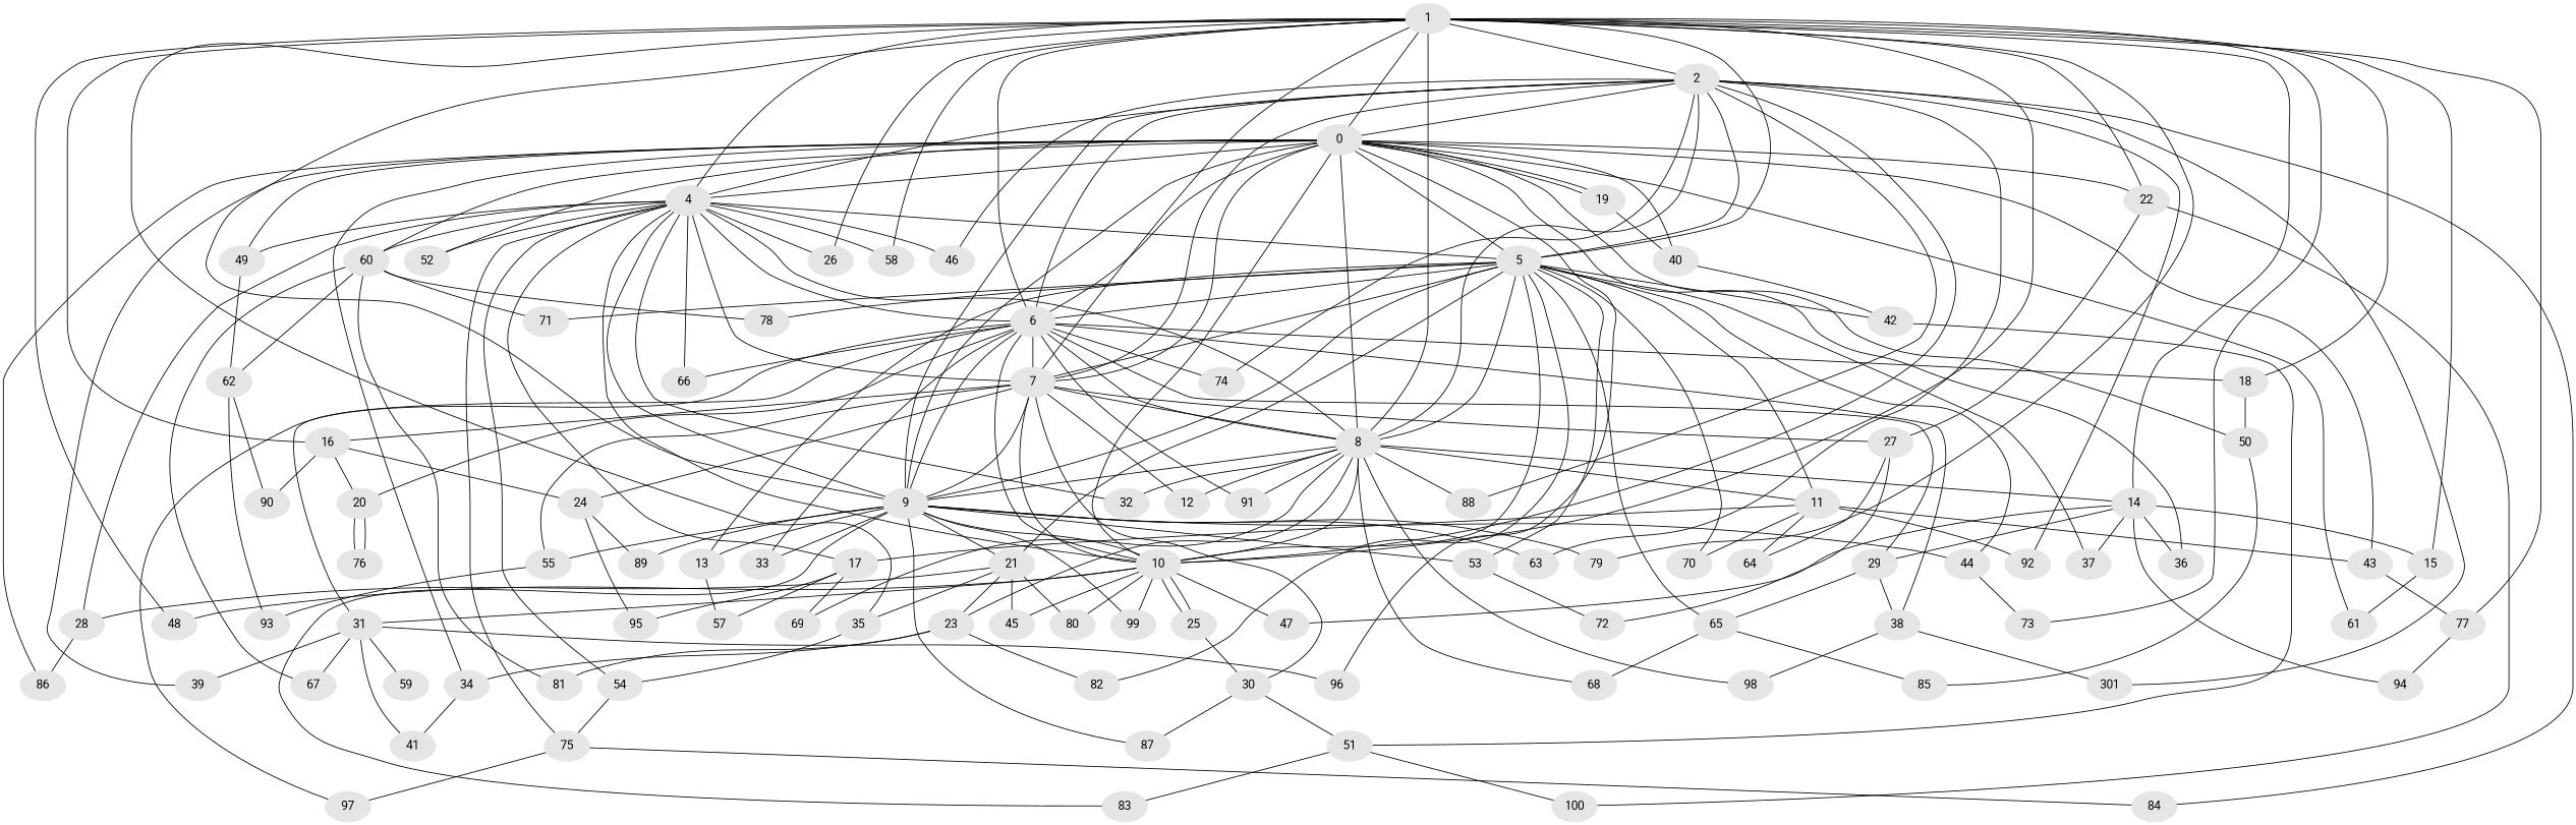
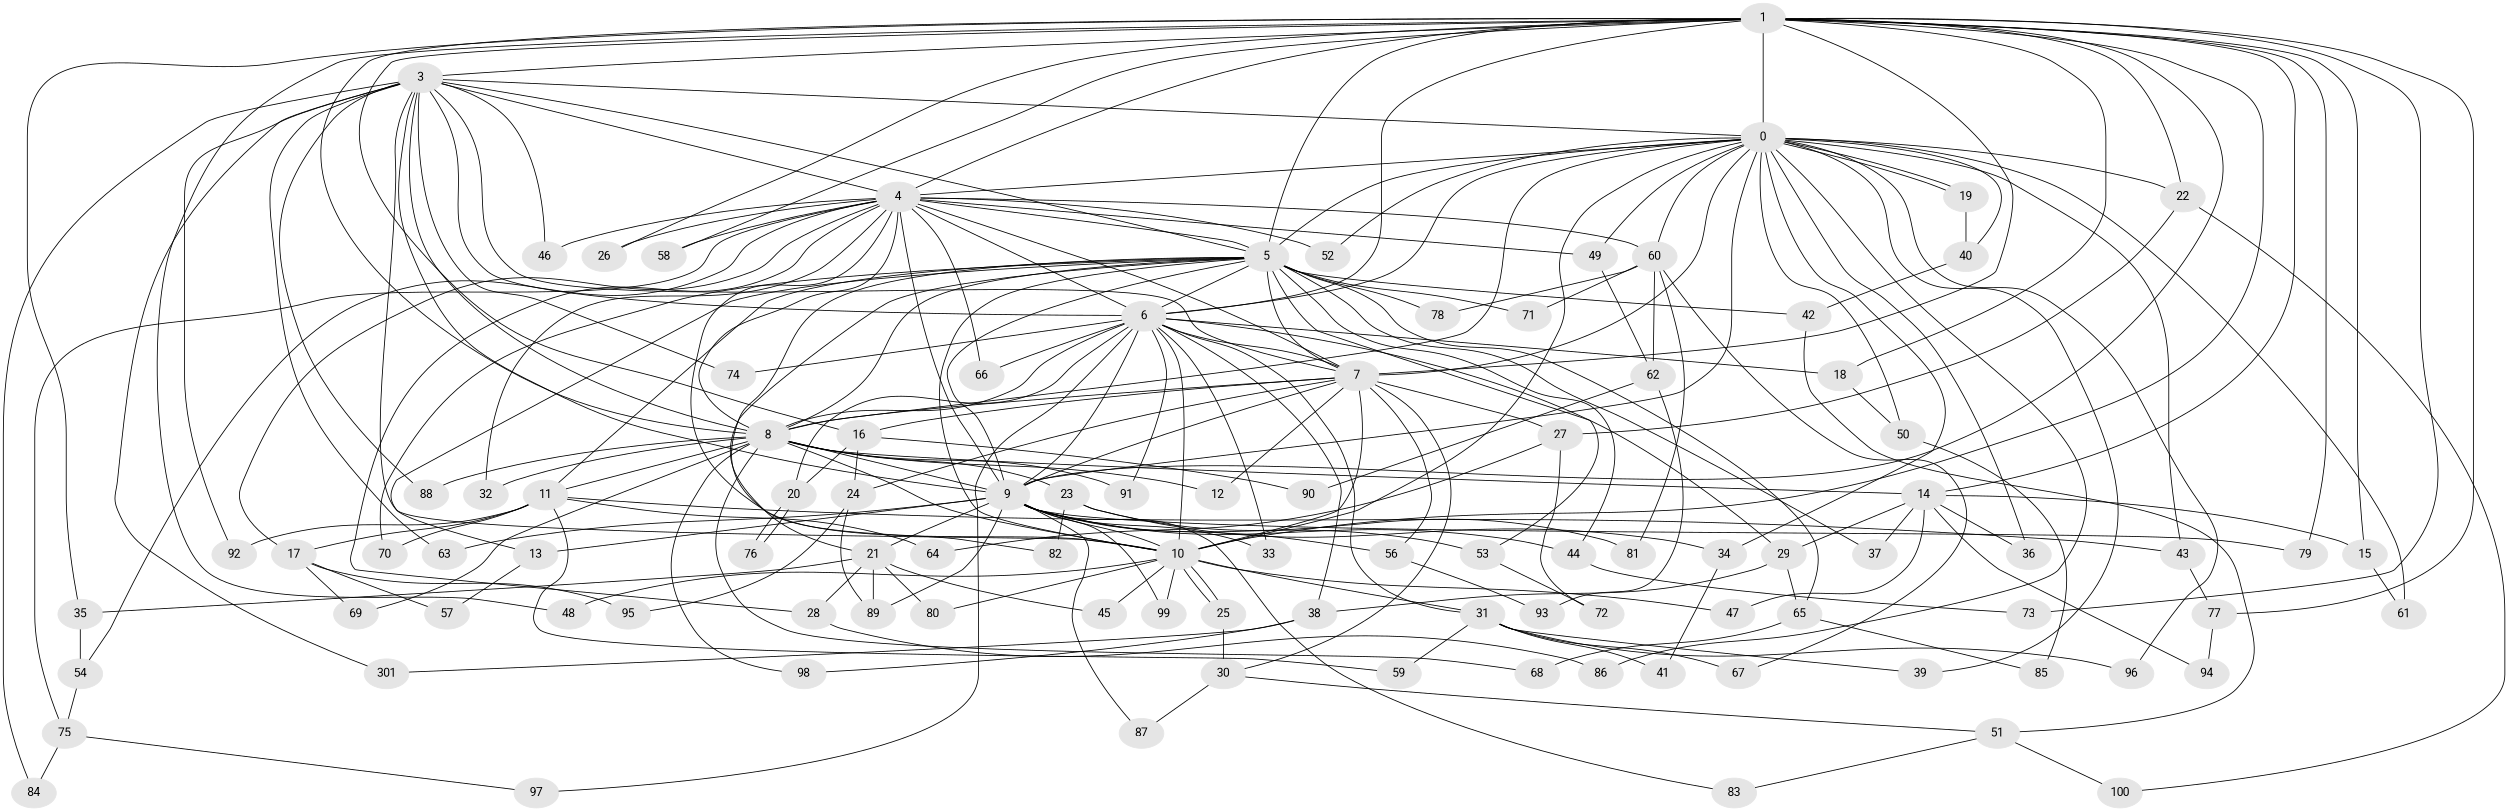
  graph {
    fontname=Roboto
    node [color=gray90 fontname=Roboto style=filled]
    edge [fontname=Roboto]
    1
-   2
+   2 [label=3]
    n3 [label=0]
    4
    5
    6
    7
    8
    9
    10
    14
    15
    16
    18
    22
    26
    35
    48
    58
    73
    77
    79
    46
    63
    74
    84
    88
    92
    n29 [label=301]
    19
    34
    36
    39
    40
    43
    49
    50
    52
    60
    61
    86
    96
    17
    28
    32
    54
    66
    75
    11
    13
    21
    37
    42
    44
    53
    65
    70
    71
    78
    82
    20
    29
    31
    33
    38
    91
    97
    12
    24
    27
    30
-   56 [label=55]
+   56
    23
    68
    69
    98
    83
    87
    89
    99
    25
    45
    47
    80
    94
    90
    100
    41
    62
    85
    81
    67
    57
    95
    59
    64
    51
    72
    76
    93
    1 -- 2
    1 -- n3
    1 -- 4
    1 -- 5
    1 -- 6
    1 -- 7
    1 -- 8
    1 -- 9
    1 -- 10
    1 -- 14
    1 -- 15
    1 -- 16
    1 -- 18
    1 -- 22
    1 -- 26
    1 -- 35
    1 -- 48
    1 -- 58
    1 -- 73
    1 -- 77
    1 -- 79
    2 -- n3
    2 -- 4
    2 -- 5
    2 -- 6
    2 -- 7
    2 -- 8
    2 -- 9
    2 -- 10
    2 -- 46
    2 -- 63
    2 -- 74
    2 -- 84
    2 -- 88
    2 -- 92
    2 -- n29
    n3 -- 4
    n3 -- 5
    n3 -- 6
    n3 -- 7
    n3 -- 8
    n3 -- 9
    n3 -- 10
    n3 -- 22
    n3 -- 19
    n3 -- 19
    n3 -- 34
    n3 -- 36
    n3 -- 39
    n3 -- 40
    n3 -- 43
    n3 -- 49
    n3 -- 50
    n3 -- 52
    n3 -- 60
    n3 -- 61
    n3 -- 86
    n3 -- 96
    4 -- 5
    4 -- 6
    4 -- 7
    4 -- 8
    4 -- 9
    4 -- 10
    4 -- 26
    4 -- 58
    4 -- 46
    4 -- 49
    4 -- 52
    4 -- 60
    4 -- 17
    4 -- 28
    4 -- 32
    4 -- 54
    4 -- 66
    4 -- 75
    5 -- 6
    5 -- 7
    5 -- 8
    5 -- 9
    5 -- 10
    5 -- 11
    5 -- 13
    5 -- 21
    5 -- 37
    5 -- 42
    5 -- 44
    5 -- 53
    5 -- 65
    5 -- 70
    5 -- 71
    5 -- 78
    5 -- 82
    6 -- 7
    6 -- 8
    6 -- 9
    6 -- 10
    6 -- 18
    6 -- 74
    6 -- 66
    6 -- 20
    6 -- 29
    6 -- 31
    6 -- 33
    6 -- 38
    6 -- 91
    6 -- 97
    7 -- 8
    7 -- 9
    7 -- 10
    7 -- 16
    7 -- 12
    7 -- 24
    7 -- 27
    7 -- 30
    7 -- 56
    8 -- 9
    8 -- 10
    8 -- 14
    8 -- 88
    8 -- 32
    8 -- 11
    8 -- 91
    8 -- 12
    8 -- 23
    8 -- 68
    8 -- 69
    8 -- 98
    9 -- 10
    9 -- 79
    9 -- 63
    9 -- 13
    9 -- 21
    9 -- 44
    9 -- 53
    9 -- 33
    9 -- 56
    9 -- 83
    9 -- 87
    9 -- 89
    9 -- 99
    10 -- 48
    10 -- 31
    10 -- 99
    10 -- 25
    10 -- 25
    10 -- 45
    10 -- 47
    10 -- 80
    14 -- 15
    14 -- 36
    14 -- 37
    14 -- 29
    14 -- 47
    14 -- 94
    15 -- 61
    16 -- 20
    16 -- 24
    16 -- 90
    18 -- 50
    22 -- 27
    22 -- 100
    35 -- 54
    77 -- 94
    19 -- 40
    34 -- 41
    40 -- 42
    43 -- 77
    49 -- 62
    50 -- 85
    60 -- 71
    60 -- 78
    60 -- 62
    60 -- 81
    60 -- 67
    17 -- 69
    17 -- 57
    17 -- 95
    28 -- 86
    54 -- 75
    75 -- 84
    75 -- 97
    11 -- 92
    11 -- 43
    11 -- 17
    11 -- 70
+   11 -- 59
    11 -- 64
    13 -- 57
    21 -- 35
    21 -- 28
-   21 -- 23
+   21 -- 89
    21 -- 45
    21 -- 80
    42 -- 51
    44 -- 73
    53 -- 72
    65 -- 68
    65 -- 85
    20 -- 76
    20 -- 76
    29 -- 65
    29 -- 38
    31 -- 39
    31 -- 96
    31 -- 41
    31 -- 67
    31 -- 59
    38 -- n29
    38 -- 98
    24 -- 89
    24 -- 95
    27 -- 64
    27 -- 72
    30 -- 87
    30 -- 51
    56 -- 93
    23 -- 34
    23 -- 82
    23 -- 81
    25 -- 30
    62 -- 90
    62 -- 93
    51 -- 83
    51 -- 100
  }
